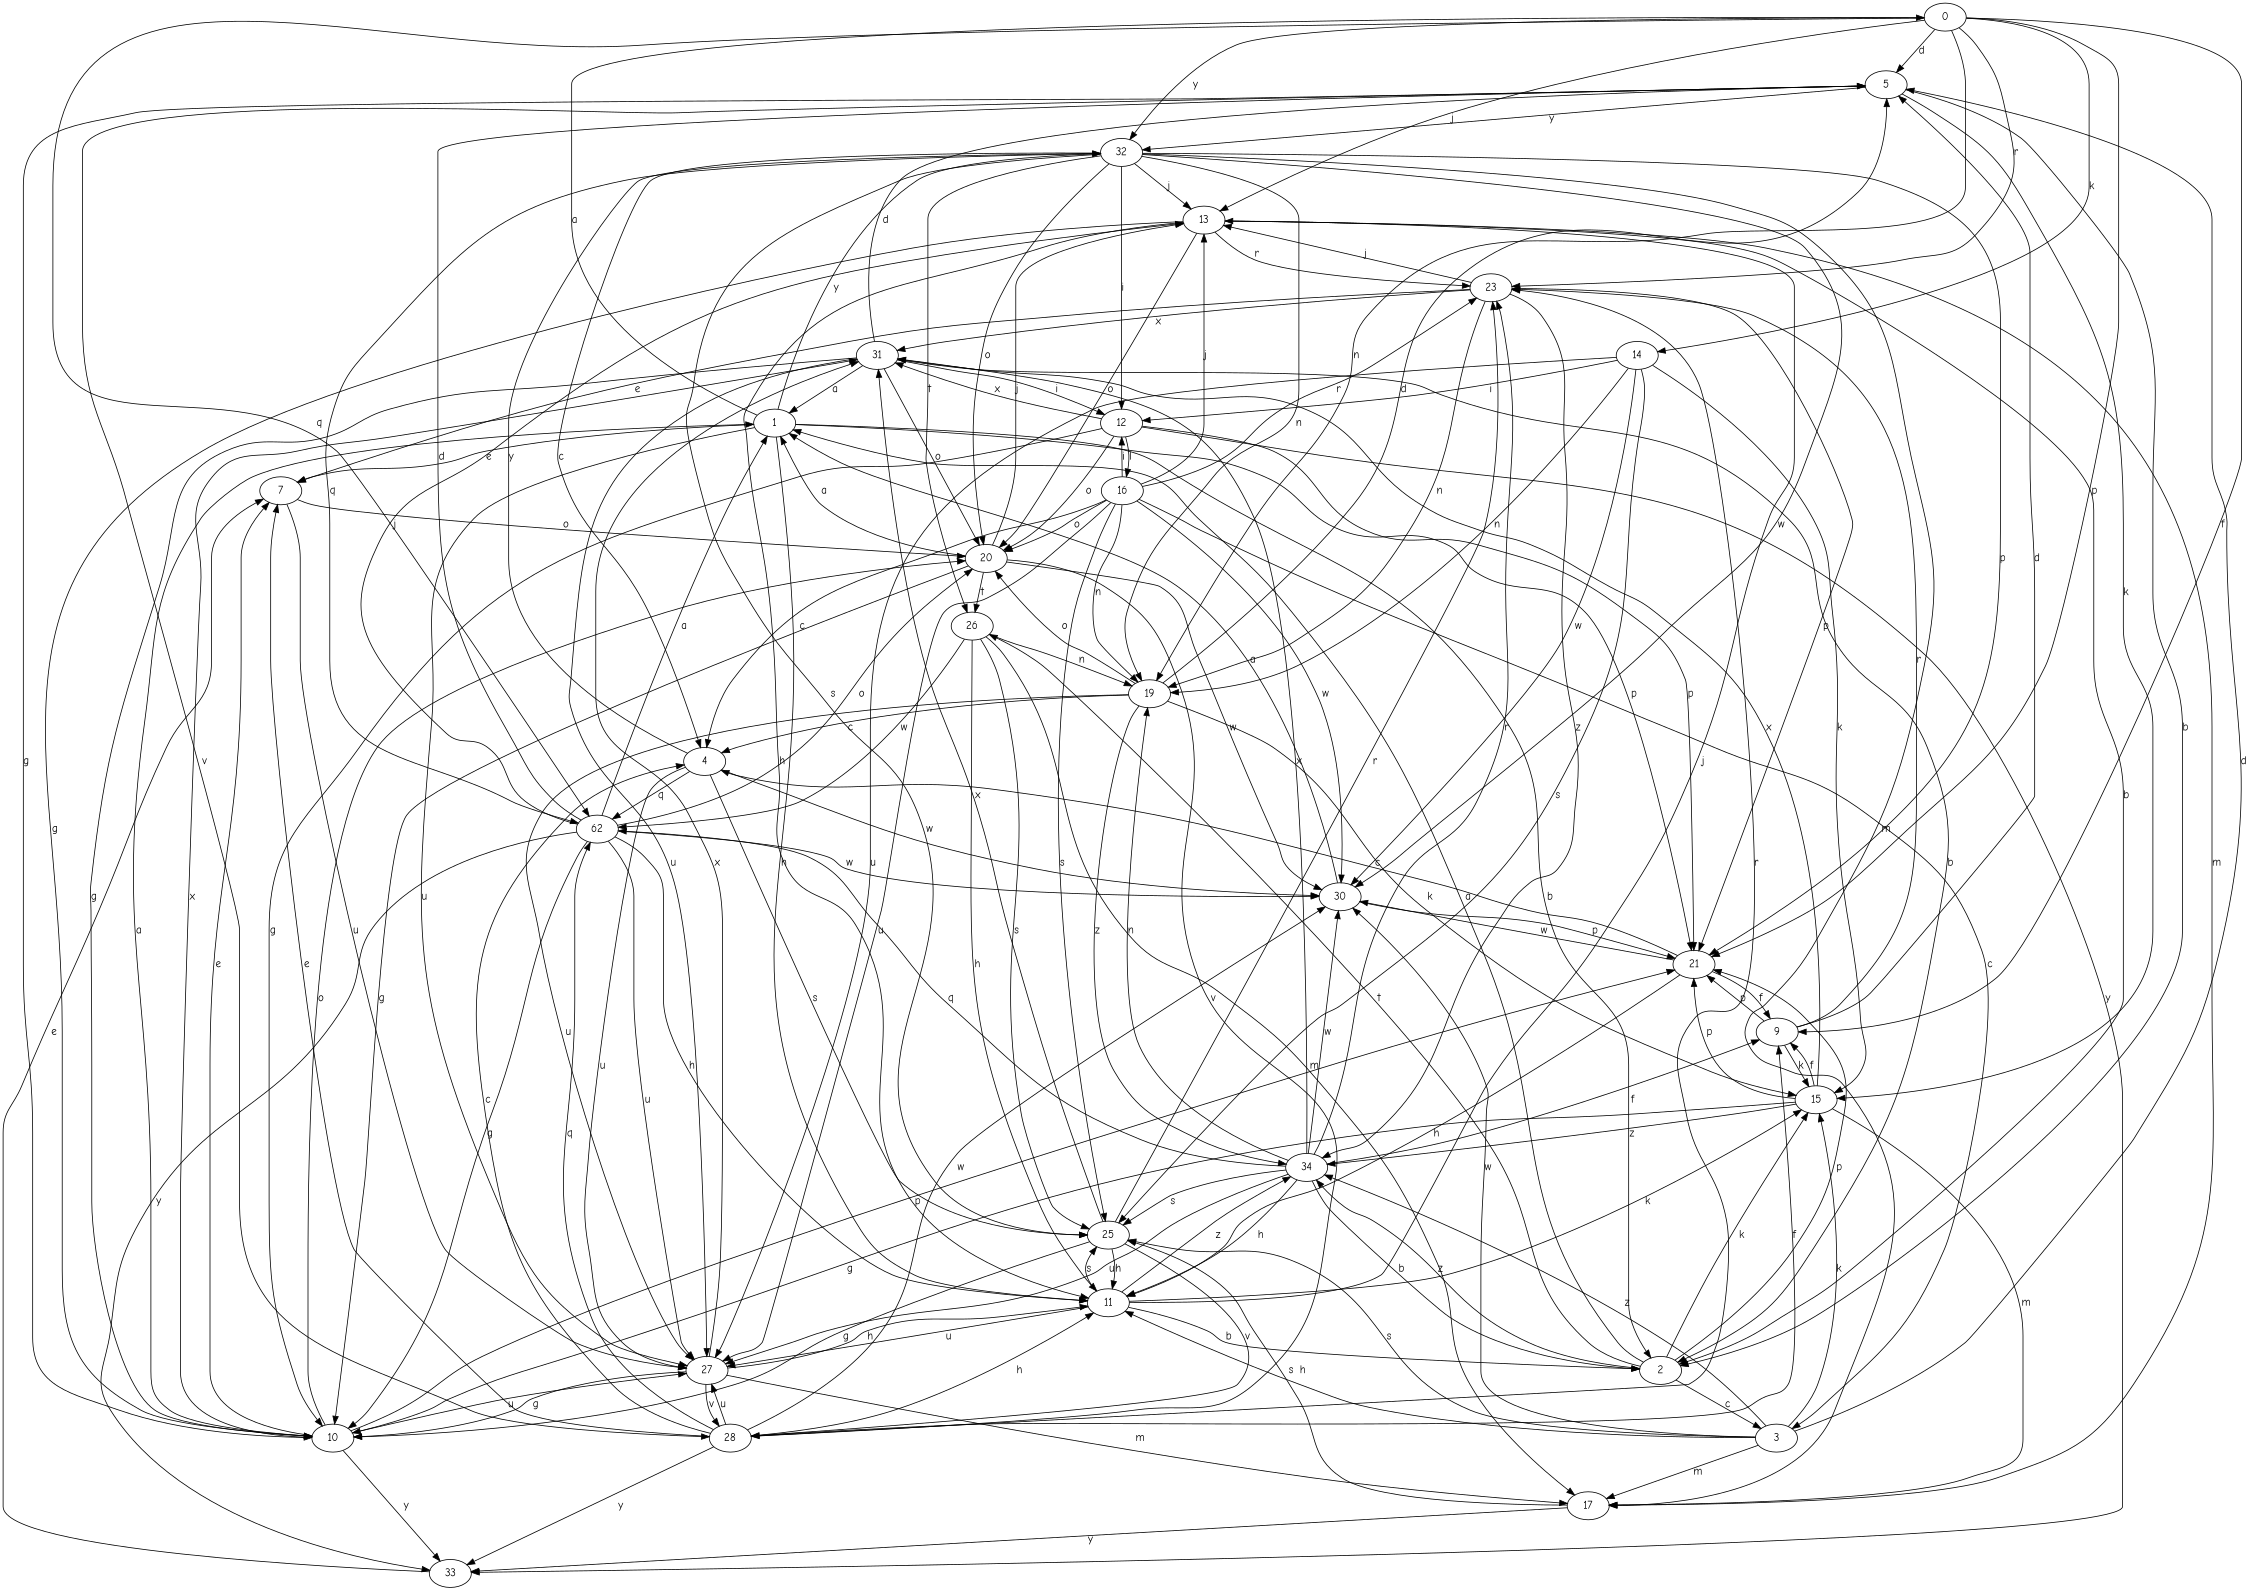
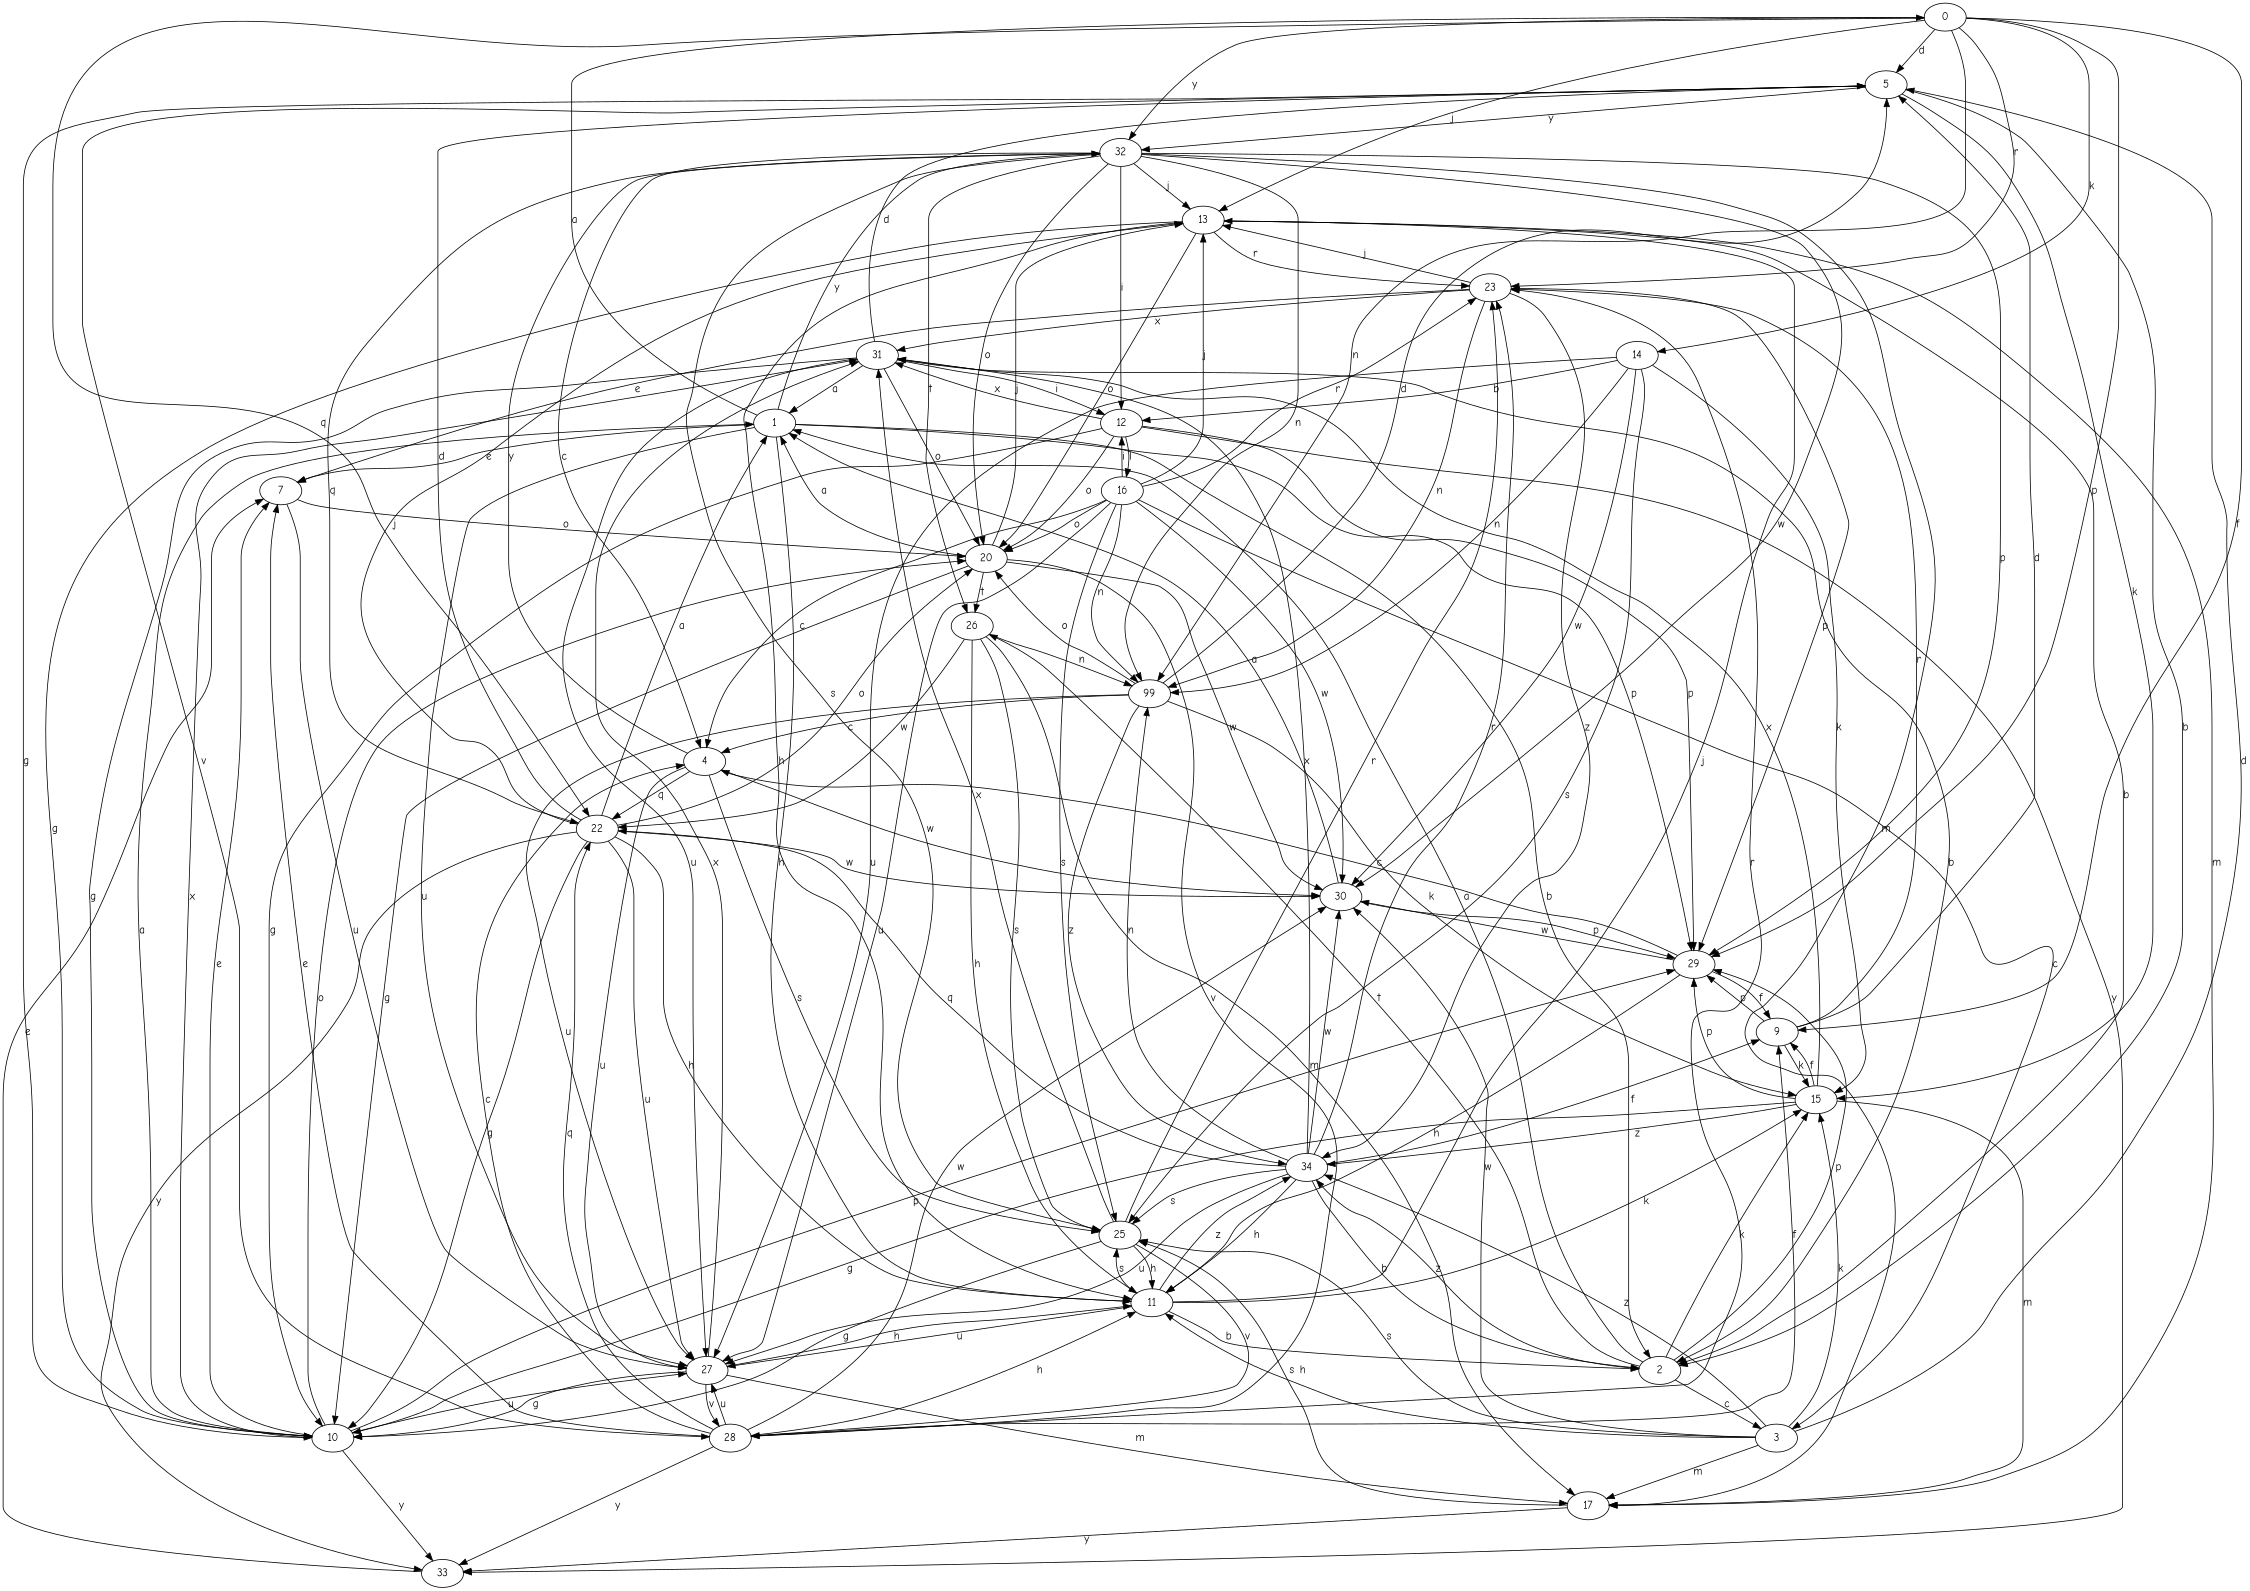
  strict digraph {
    fontname="Comic Neue"
    node [fontname="Comic Neue"]
    edge [fontname="Comic Neue"]
    0
    5
    9
    13
    14
-   19
-   21
-   22 [label=62]
+   19 [label=99]
+   21 [label=29]
+   22
    23
    32
    2
    15
    10
    28
    11
    17
    20
    27
    25
    30
    12
    34
    4
    1
    33
    7
    31
    26
    3
    16
    0 -> 5 [label=d]
    0 -> 9 [label=f]
    0 -> 13 [label=j]
    0 -> 14 [label=k]
    0 -> 19 [label=n]
    0 -> 21 [label=p]
    0 -> 22 [label=q]
    0 -> 23 [label=r]
    0 -> 32 [label=y]
    5 -> 32 [label=y]
    5 -> 2 [label=b]
    5 -> 15 [label=k]
    5 -> 10 [label=g]
    5 -> 28 [label=v]
    9 -> 5 [label=d]
    9 -> 21 [label=p]
    9 -> 23 [label=r]
    9 -> 15 [label=k]
    13 -> 23 [label=r]
    13 -> 2 [label=b]
    13 -> 10 [label=g]
    13 -> 11 [label=h]
    13 -> 17 [label=m]
    13 -> 20 [label=o]
    14 -> 19 [label=n]
    14 -> 15 [label=k]
    14 -> 27 [label=u]
    14 -> 25 [label=s]
    14 -> 30 [label=w]
-   14 -> 12 [label=i]
+   14 -> 12 [label=b]
    19 -> 5 [label=d]
    19 -> 15 [label=k]
    19 -> 20 [label=o]
    19 -> 27 [label=u]
    19 -> 34 [label=z]
    19 -> 4 [label=c]
    21 -> 9 [label=f]
    21 -> 11 [label=h]
    21 -> 30 [label=w]
    21 -> 4 [label=c]
    22 -> 5 [label=d]
    22 -> 13 [label=j]
    22 -> 10 [label=g]
    22 -> 11 [label=h]
    22 -> 20 [label=o]
    22 -> 27 [label=u]
    22 -> 30 [label=w]
    22 -> 1 [label=a]
    22 -> 33 [label=y]
    23 -> 13 [label=j]
    23 -> 19 [label=n]
    23 -> 21 [label=p]
    23 -> 34 [label=z]
    23 -> 7 [label=e]
    23 -> 31 [label=x]
    32 -> 13 [label=j]
    32 -> 19 [label=n]
    32 -> 21 [label=p]
    32 -> 22 [label=q]
    32 -> 17 [label=m]
    32 -> 20 [label=o]
    32 -> 25 [label=s]
    32 -> 30 [label=w]
    32 -> 12 [label=i]
    32 -> 4 [label=c]
    32 -> 26 [label=t]
    2 -> 21 [label=p]
    2 -> 15 [label=k]
    2 -> 34 [label=z]
    2 -> 1 [label=a]
    2 -> 26 [label=t]
    2 -> 3 [label=c]
    15 -> 9 [label=f]
    15 -> 21 [label=p]
    15 -> 10 [label=g]
    15 -> 17 [label=m]
    15 -> 34 [label=z]
    15 -> 31 [label=x]
    10 -> 21 [label=p]
    10 -> 20 [label=o]
    10 -> 27 [label=u]
    10 -> 1 [label=a]
    10 -> 33 [label=y]
    10 -> 7 [label=e]
    10 -> 31 [label=x]
    28 -> 9 [label=f]
    28 -> 22 [label=q]
    28 -> 23 [label=r]
    28 -> 11 [label=h]
    28 -> 27 [label=u]
    28 -> 30 [label=w]
    28 -> 4 [label=c]
    28 -> 33 [label=y]
    28 -> 7 [label=e]
    11 -> 13 [label=j]
    11 -> 2 [label=b]
    11 -> 15 [label=k]
    11 -> 27 [label=u]
    11 -> 25 [label=s]
    11 -> 34 [label=z]
    17 -> 25 [label=s]
    17 -> 33 [label=y]
    20 -> 13 [label=j]
    20 -> 10 [label=g]
    20 -> 28 [label=v]
    20 -> 30 [label=w]
    20 -> 1 [label=a]
    20 -> 26 [label=t]
    27 -> 10 [label=g]
    27 -> 28 [label=v]
    27 -> 11 [label=h]
    27 -> 17 [label=m]
    27 -> 31 [label=x]
    25 -> 23 [label=r]
    25 -> 10 [label=g]
    25 -> 28 [label=v]
    25 -> 11 [label=h]
    25 -> 31 [label=x]
    30 -> 21 [label=p]
    30 -> 1 [label=a]
    12 -> 21 [label=p]
    12 -> 10 [label=g]
    12 -> 20 [label=o]
    12 -> 33 [label=y]
    12 -> 31 [label=x]
    12 -> 16 [label=l]
    34 -> 9 [label=f]
    34 -> 19 [label=n]
    34 -> 22 [label=q]
    34 -> 23 [label=r]
    34 -> 2 [label=b]
    34 -> 11 [label=h]
    34 -> 27 [label=u]
    34 -> 25 [label=s]
    34 -> 30 [label=w]
    34 -> 31 [label=x]
    4 -> 22 [label=q]
    4 -> 32 [label=y]
    4 -> 27 [label=u]
    4 -> 25 [label=s]
    4 -> 30 [label=w]
    1 -> 0 [label=a]
    1 -> 21 [label=p]
    1 -> 32 [label=y]
    1 -> 2 [label=b]
    1 -> 11 [label=h]
    1 -> 27 [label=u]
    1 -> 7 [label=e]
    33 -> 7 [label=e]
    7 -> 20 [label=o]
    7 -> 27 [label=u]
    31 -> 5 [label=d]
    31 -> 2 [label=b]
    31 -> 10 [label=g]
    31 -> 20 [label=o]
    31 -> 27 [label=u]
    31 -> 12 [label=i]
    31 -> 1 [label=a]
    26 -> 19 [label=n]
    26 -> 22 [label=w]
    26 -> 11 [label=h]
    26 -> 17 [label=m]
    26 -> 25 [label=s]
    3 -> 5 [label=d]
    3 -> 15 [label=k]
    3 -> 11 [label=h]
    3 -> 17 [label=m]
    3 -> 25 [label=s]
    3 -> 30 [label=w]
    3 -> 34 [label=z]
    16 -> 13 [label=j]
    16 -> 19 [label=n]
    16 -> 23 [label=r]
    16 -> 20 [label=o]
    16 -> 27 [label=u]
    16 -> 25 [label=s]
    16 -> 30 [label=w]
    16 -> 12 [label=i]
    16 -> 4 [label=c]
    16 -> 3 [label=c]
  }
